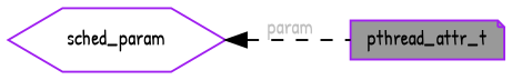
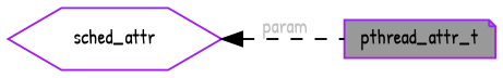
  digraph {
    rankdir=LR
    fontname="Patrick Hand"
    node [color=purple fontname="Patrick Hand" fontsize=10 style=filled]
    n1 [fillcolor=grey60 fontcolor=black height=0.2 label=pthread_attr_t shape=note width=0.4]
-   n2 [fillcolor=white height=0.2 label=sched_param shape=hexagon width=0.4]
+   n2 [fillcolor=white height=0.2 label=sched_attr shape=hexagon width=0.4]
    n2 -> n1 [color=black dir=back fontcolor=grey fontname="Patrick Hand" fontsize=10 label=" param" labelfontname=Helvetica labelfontsize=10 style=dashed]
  }
